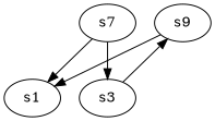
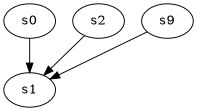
  digraph {
    node [player=0]
    s1 [player=1]
-   s2 [label=s7]
-   s3 [player=1]
+   s0
+   s2
    n5 [label=s9]
+   s0 -> s1
    s2 -> s1 [constraint="time == 15"]
-   s2 -> s3
-   s3 -> n5 [constraint="time == 0 || time == 1 || time == 11"]
    n5 -> s1 [constraint="!(time % 3 == 0)"]
  }
